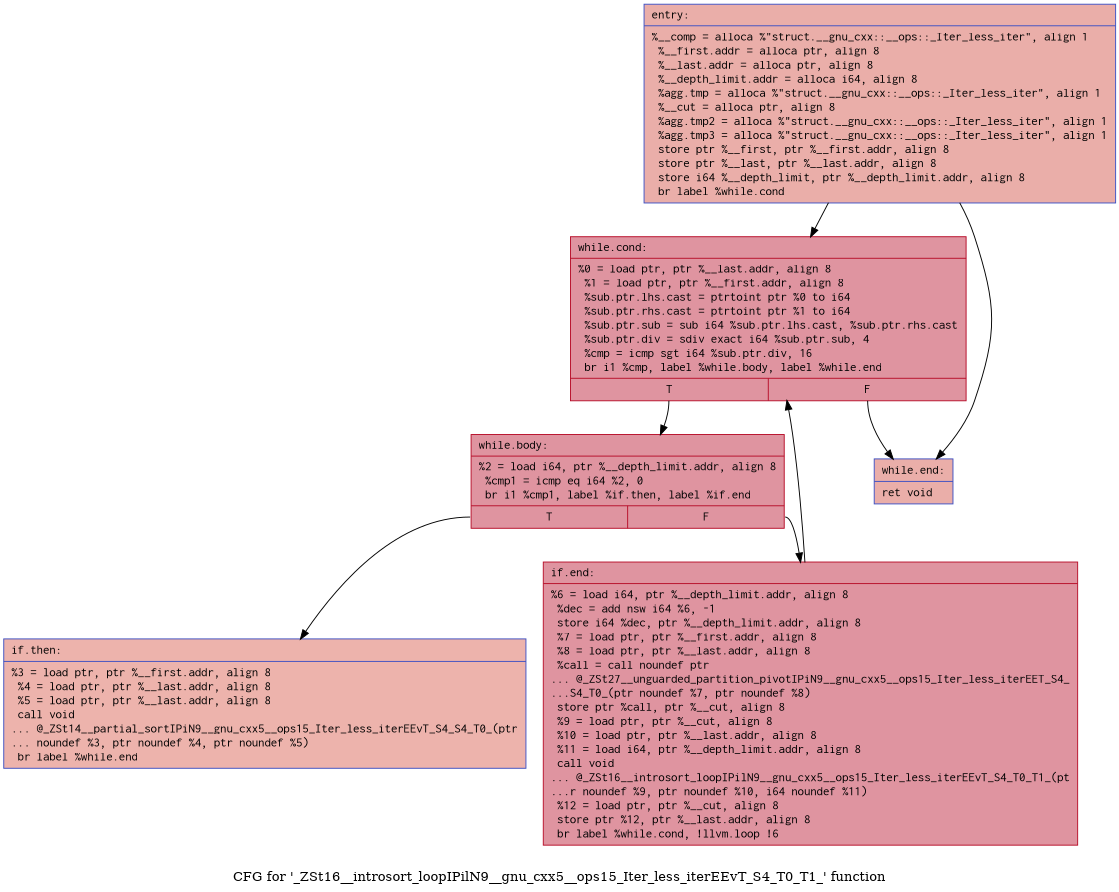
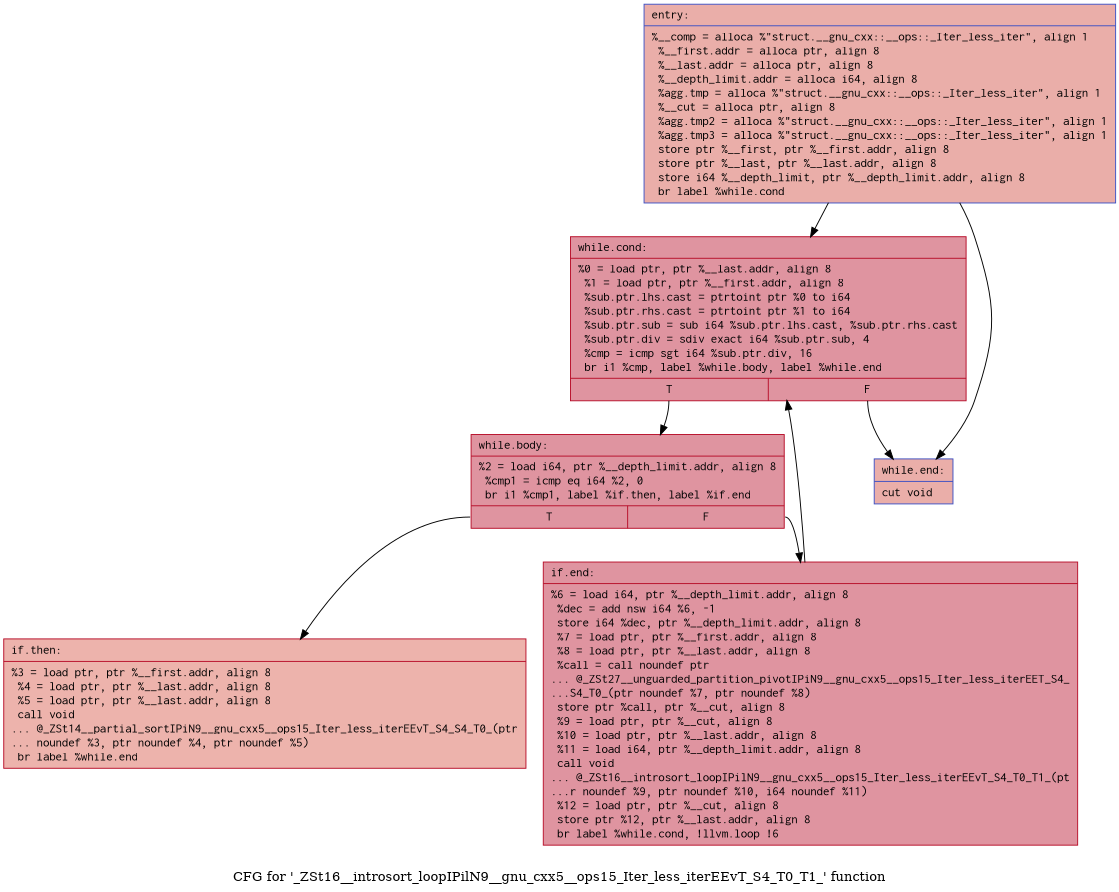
  digraph {
    label="CFG for '_ZSt16__introsort_loopIPilN9__gnu_cxx5__ops15_Iter_less_iterEEvT_S4_T0_T1_' function"
    node [color="#3d50c3ff" fillcolor="#b70d2870" fontname=Courier shape=record style=filled]
    n1 [fillcolor="#d0473d70" label="{entry:\l|  %__comp = alloca %\"struct.__gnu_cxx::__ops::_Iter_less_iter\", align 1\l  %__first.addr = alloca ptr, align 8\l  %__last.addr = alloca ptr, align 8\l  %__depth_limit.addr = alloca i64, align 8\l  %agg.tmp = alloca %\"struct.__gnu_cxx::__ops::_Iter_less_iter\", align 1\l  %__cut = alloca ptr, align 8\l  %agg.tmp2 = alloca %\"struct.__gnu_cxx::__ops::_Iter_less_iter\", align 1\l  %agg.tmp3 = alloca %\"struct.__gnu_cxx::__ops::_Iter_less_iter\", align 1\l  store ptr %__first, ptr %__first.addr, align 8\l  store ptr %__last, ptr %__last.addr, align 8\l  store i64 %__depth_limit, ptr %__depth_limit.addr, align 8\l  br label %while.cond\l}"]
    n2 [color="#b70d28ff" label="{while.cond:\l|  %0 = load ptr, ptr %__last.addr, align 8\l  %1 = load ptr, ptr %__first.addr, align 8\l  %sub.ptr.lhs.cast = ptrtoint ptr %0 to i64\l  %sub.ptr.rhs.cast = ptrtoint ptr %1 to i64\l  %sub.ptr.sub = sub i64 %sub.ptr.lhs.cast, %sub.ptr.rhs.cast\l  %sub.ptr.div = sdiv exact i64 %sub.ptr.sub, 4\l  %cmp = icmp sgt i64 %sub.ptr.div, 16\l  br i1 %cmp, label %while.body, label %while.end\l|{<s0>T|<s1>F}}"]
-   n3 [fillcolor="#d0473d70" label="{while.end:\l|  ret void\l}"]
+   n3 [fillcolor="#d0473d70" label="{while.end:\l|  cut void\l}"]
    n4 [color="#b70d28ff" label="{while.body:\l|  %2 = load i64, ptr %__depth_limit.addr, align 8\l  %cmp1 = icmp eq i64 %2, 0\l  br i1 %cmp1, label %if.then, label %if.end\l|{<s0>T|<s1>F}}"]
-   n5 [fillcolor="#d6524470" label="{if.then:\l|  %3 = load ptr, ptr %__first.addr, align 8\l  %4 = load ptr, ptr %__last.addr, align 8\l  %5 = load ptr, ptr %__last.addr, align 8\l  call void\l... @_ZSt14__partial_sortIPiN9__gnu_cxx5__ops15_Iter_less_iterEEvT_S4_S4_T0_(ptr\l... noundef %3, ptr noundef %4, ptr noundef %5)\l  br label %while.end\l}"]
+   n5 [color="#b70d28ff" fillcolor="#d6524470" label="{if.then:\l|  %3 = load ptr, ptr %__first.addr, align 8\l  %4 = load ptr, ptr %__last.addr, align 8\l  %5 = load ptr, ptr %__last.addr, align 8\l  call void\l... @_ZSt14__partial_sortIPiN9__gnu_cxx5__ops15_Iter_less_iterEEvT_S4_S4_T0_(ptr\l... noundef %3, ptr noundef %4, ptr noundef %5)\l  br label %while.end\l}"]
    n6 [color="#b70d28ff" label="{if.end:\l|  %6 = load i64, ptr %__depth_limit.addr, align 8\l  %dec = add nsw i64 %6, -1\l  store i64 %dec, ptr %__depth_limit.addr, align 8\l  %7 = load ptr, ptr %__first.addr, align 8\l  %8 = load ptr, ptr %__last.addr, align 8\l  %call = call noundef ptr\l... @_ZSt27__unguarded_partition_pivotIPiN9__gnu_cxx5__ops15_Iter_less_iterEET_S4_\l...S4_T0_(ptr noundef %7, ptr noundef %8)\l  store ptr %call, ptr %__cut, align 8\l  %9 = load ptr, ptr %__cut, align 8\l  %10 = load ptr, ptr %__last.addr, align 8\l  %11 = load i64, ptr %__depth_limit.addr, align 8\l  call void\l... @_ZSt16__introsort_loopIPilN9__gnu_cxx5__ops15_Iter_less_iterEEvT_S4_T0_T1_(pt\l...r noundef %9, ptr noundef %10, i64 noundef %11)\l  %12 = load ptr, ptr %__cut, align 8\l  store ptr %12, ptr %__last.addr, align 8\l  br label %while.cond, !llvm.loop !6\l}"]
    n1 -> n2
    n1 -> n3
    n2 -> n3 [tailport=s1]
    n2 -> n4 [tailport=s0]
    n4 -> n5 [tailport=s0]
    n4 -> n6 [tailport=s1]
    n6 -> n2
  }
